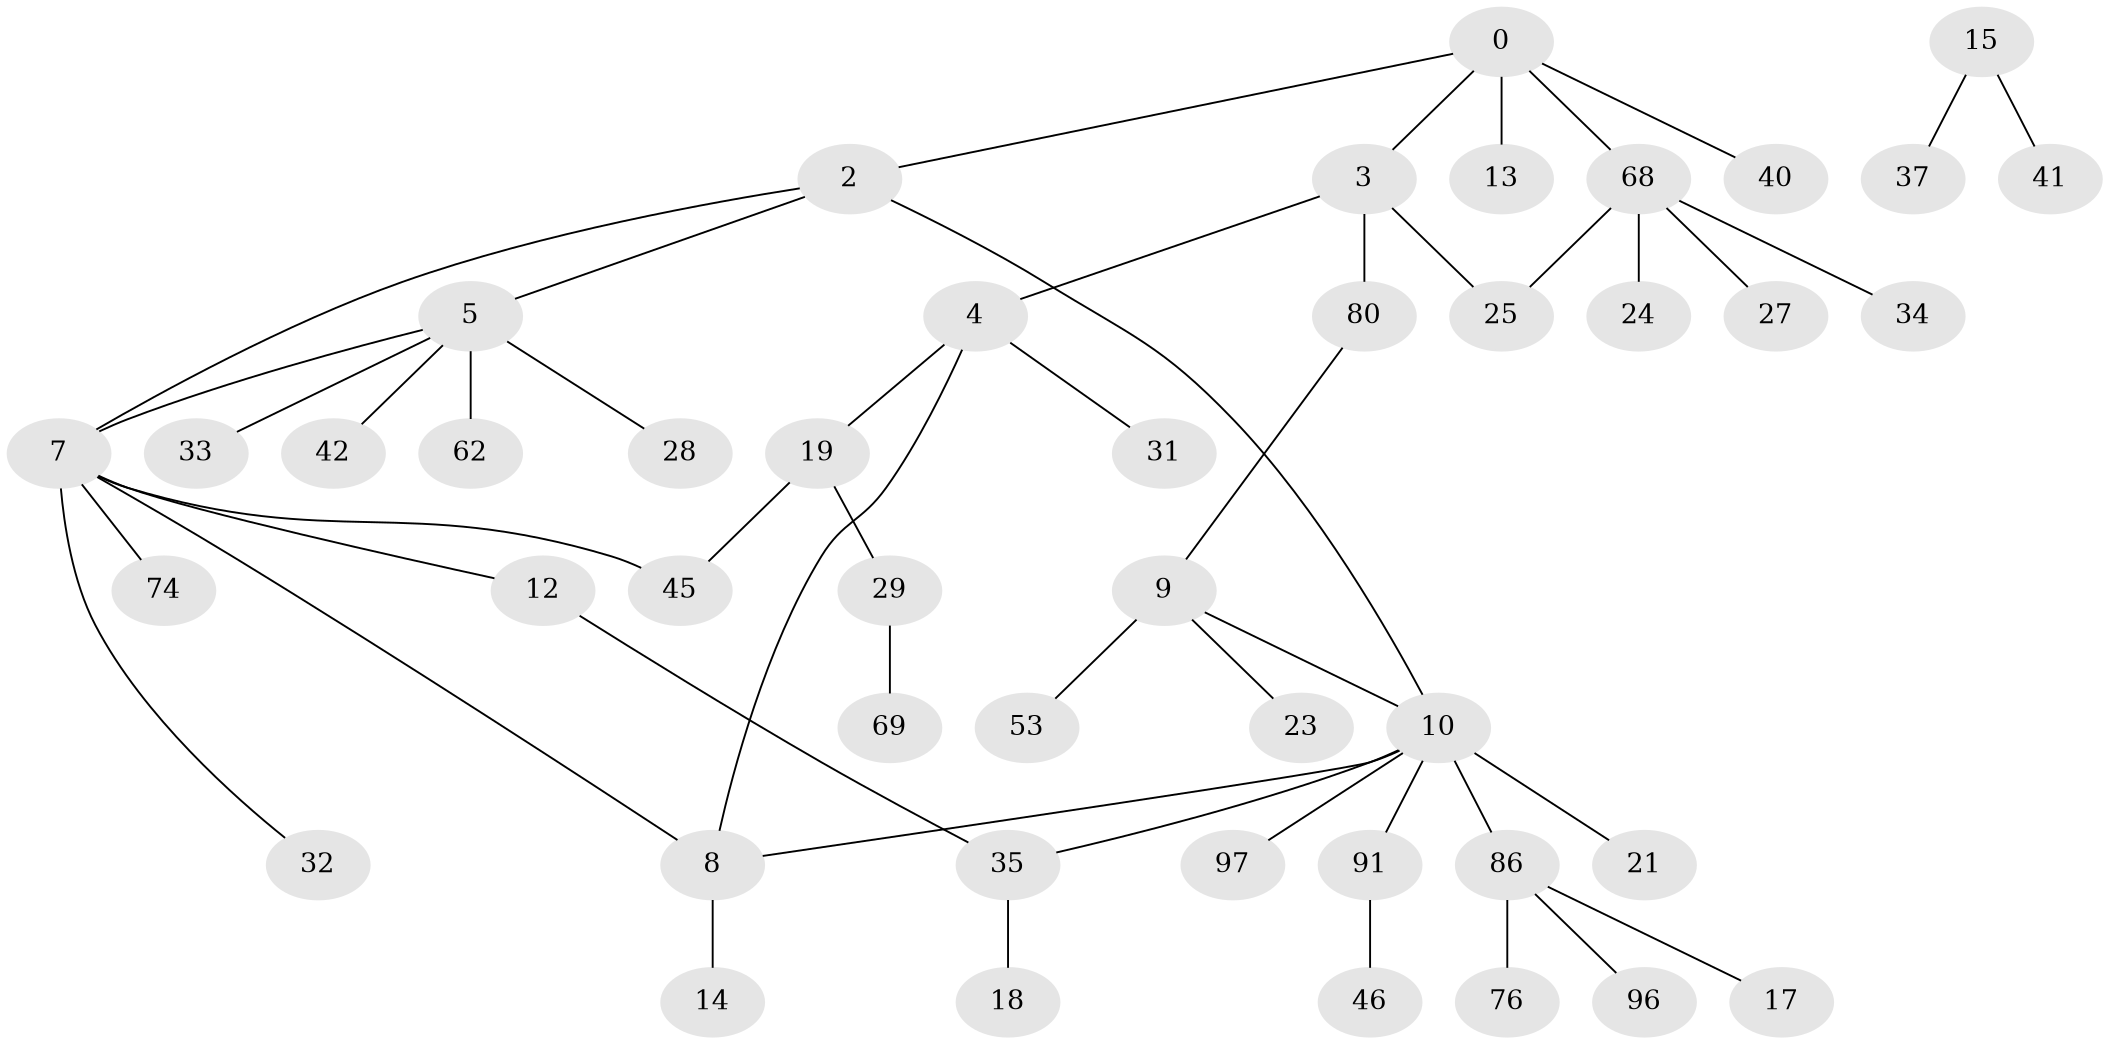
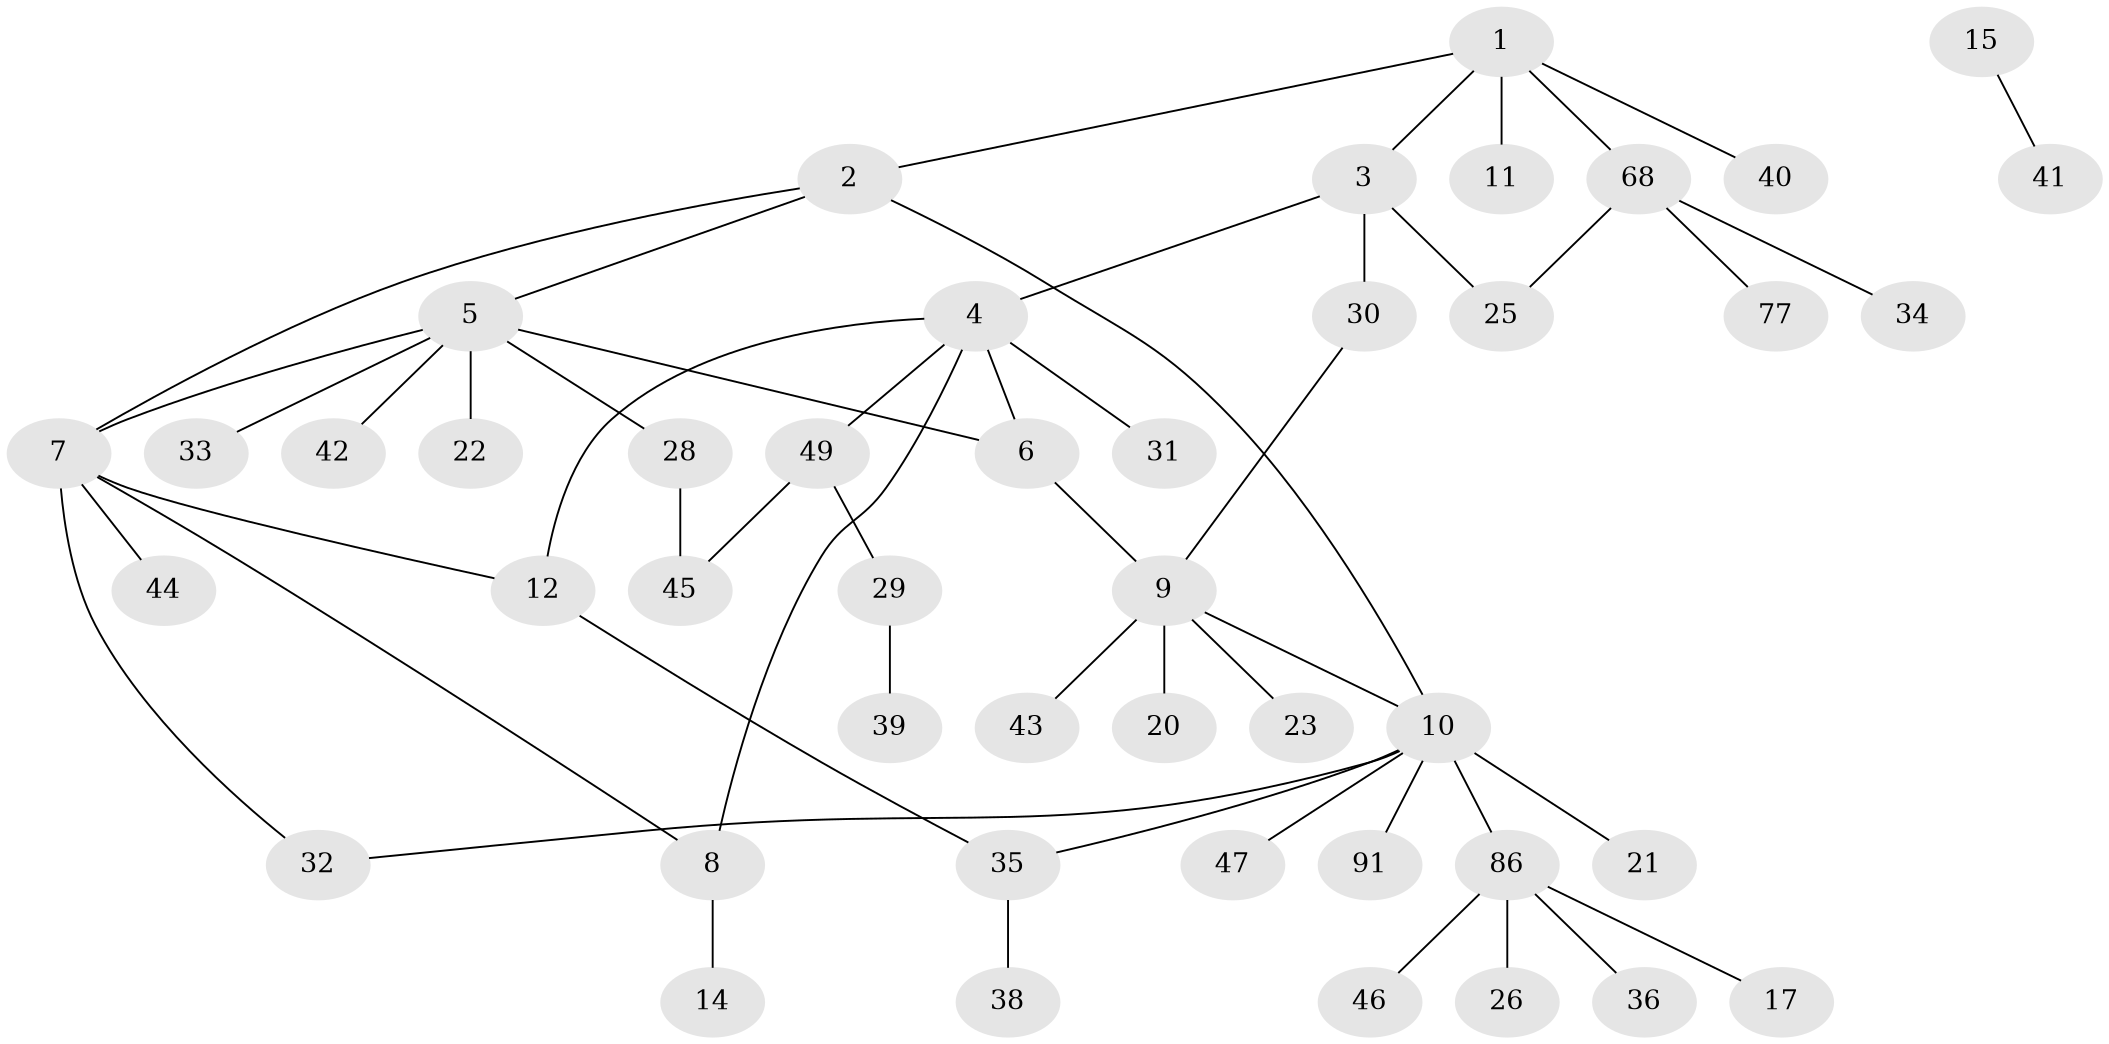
  graph {
    node [color=gray90 style=filled]
-   1 [label=0]
+   1
    2
    3
-   13
+   13 [label=11]
    n5 [label=68]
    40
    5
    7
    10
    4
-   30 [label=80]
+   30
    25
-   24
-   27
+   27 [label=77]
    34
-   22 [label=62]
+   6
+   22
    28
    33
    42
    8
    12
-   44 [label=74]
+   44
    45
    32
    n26 [label=91]
    n27 [label=86]
    21
    35
-   47 [label=97]
-   19
+   47
+   19 [label=49]
    31
    9
    14
+   20
    23
-   43 [label=53]
+   43
    29
    17
-   26 [label=76]
-   36 [label=96]
+   26
+   36
    46
-   38 [label=18]
+   38
    15
-   37
    41
-   39 [label=69]
+   39
    1 -- 2
    1 -- 3
    1 -- 13
    1 -- n5
    1 -- 40
    2 -- 5
    2 -- 7
    2 -- 10
    3 -- 4
    3 -- 30
    3 -- 25
    n5 -- 25
-   n5 -- 24
    n5 -- 27
    n5 -- 34
    5 -- 7
+   5 -- 6
    5 -- 22
    5 -- 28
    5 -- 33
    5 -- 42
    7 -- 8
    7 -- 12
    7 -- 44
-   7 -- 45
+   28 -- 45
    7 -- 32
-   10 -- 8
+   10 -- 32
    10 -- n26
    10 -- n27
    10 -- 21
    10 -- 35
    10 -- 47
+   4 -- 6
    4 -- 8
+   4 -- 12
    4 -- 19
    4 -- 31
    30 -- 9
+   6 -- 9
    8 -- 14
    12 -- 35
    n27 -- 17
    n27 -- 26
    n27 -- 36
-   n26 -- 46
+   n27 -- 46
    35 -- 38
    19 -- 45
    19 -- 29
    9 -- 10
+   9 -- 20
    9 -- 23
    9 -- 43
    29 -- 39
-   15 -- 37
    15 -- 41
  }
